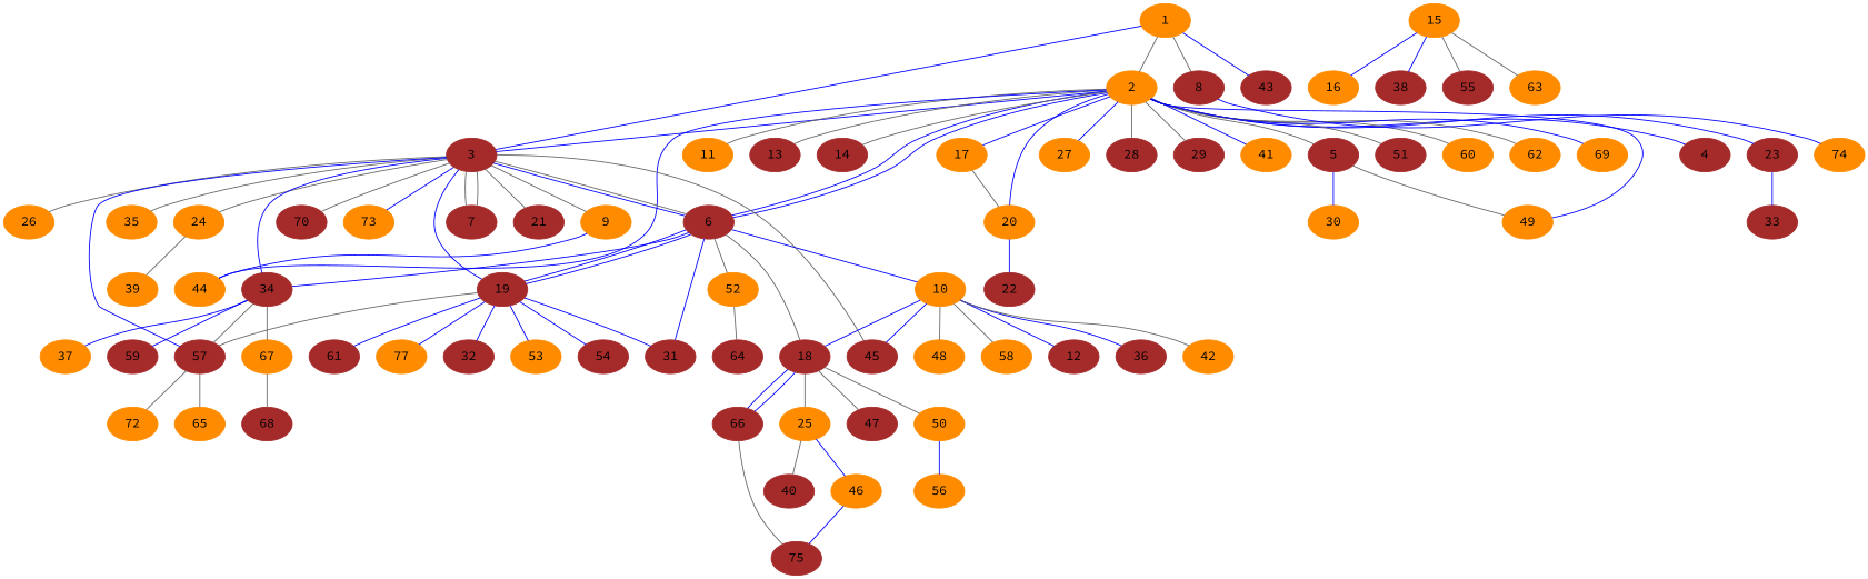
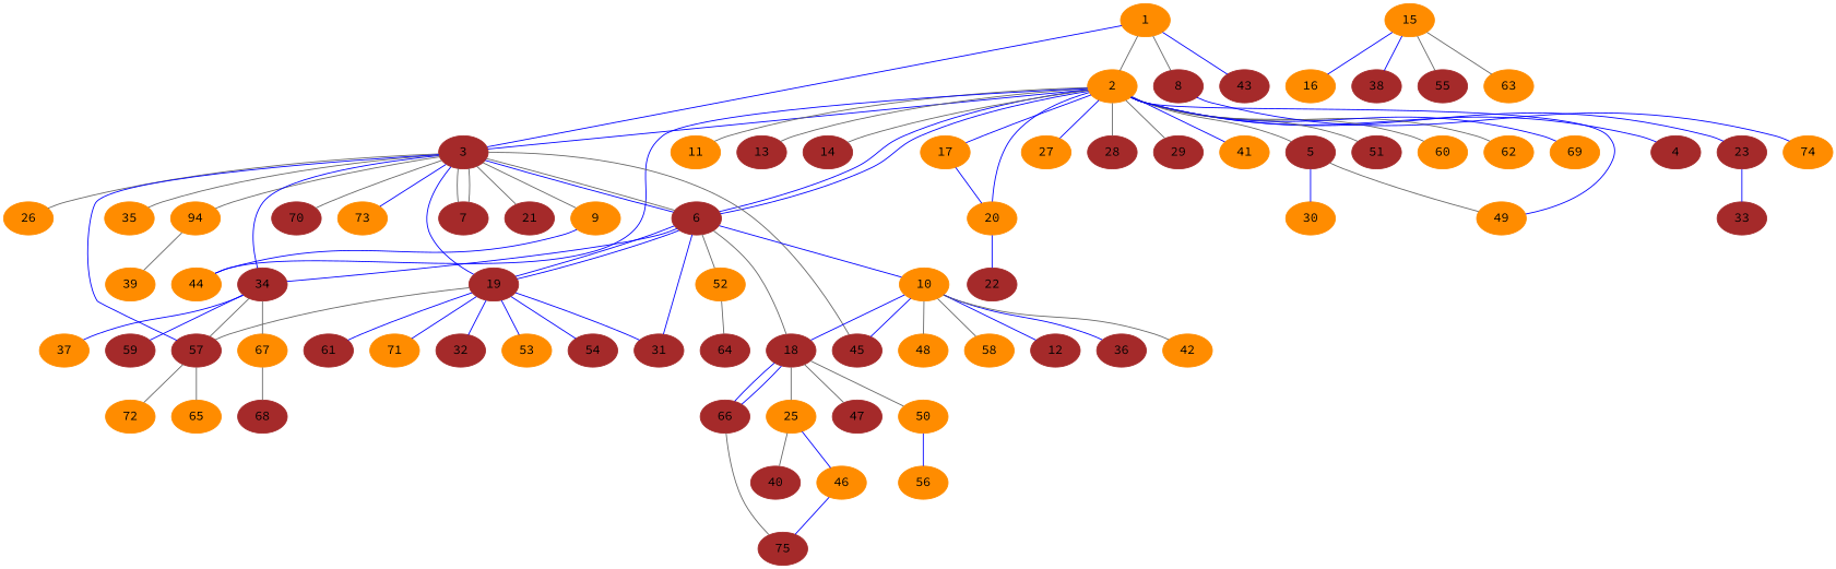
  graph {
    fontname="Source Code Pro"
    node [color=darkorange fontname="Source Code Pro" style=filled]
    edge [color=blue fontname="Source Code Pro"]
    1
    2
    3 [color=brown]
    8 [color=brown]
    43 [color=brown]
    4 [color=brown]
    5 [color=brown]
    6 [color=brown]
    11
    13 [color=brown]
    14 [color=brown]
    17
    20
    23 [color=brown]
    27
    28 [color=brown]
    29 [color=brown]
    41
    44
    51 [color=brown]
    60
    62
    69
    49
    7 [color=brown]
    9
    19 [color=brown]
    21 [color=brown]
-   24
+   24 [label=94]
    26
    34 [color=brown]
    35
    45 [color=brown]
    57 [color=brown]
    70 [color=brown]
    73
    74
    30
    10
    18 [color=brown]
    31 [color=brown]
    52
    15
    16
    38 [color=brown]
    55 [color=brown]
    63
    22 [color=brown]
    33 [color=brown]
    32 [color=brown]
    53
    54 [color=brown]
    61 [color=brown]
-   71 [label=77]
+   71
    39
    37
    59 [color=brown]
    67
    65
    72
    12 [color=brown]
    36 [color=brown]
    42
    48
    58
    25
    47 [color=brown]
    50
    66 [color=brown]
    64 [color=brown]
    40 [color=brown]
    46
    56
    75 [color=brown]
    68 [color=brown]
    1 -- 2 [color=gray40]
    1 -- 3
    1 -- 8 [color=gray40]
    1 -- 43
    2 -- 3
    2 -- 4
    2 -- 5 [color=gray40]
    2 -- 6
    2 -- 6
    2 -- 11 [color=gray40]
    2 -- 13 [color=gray40]
    2 -- 14 [color=gray40]
    2 -- 17
    2 -- 20
    2 -- 23
    2 -- 27
    2 -- 28 [color=gray40]
    2 -- 29 [color=gray40]
    2 -- 41
    2 -- 44
    2 -- 51 [color=gray40]
    2 -- 60 [color=gray40]
    2 -- 62 [color=gray40]
    2 -- 69
    2 -- 49
    3 -- 6
    3 -- 6 [color=gray40]
    3 -- 7 [color=gray40]
    3 -- 7 [color=gray40]
    3 -- 9 [color=gray40]
    3 -- 19
    3 -- 21 [color=gray40]
    3 -- 24 [color=gray40]
    3 -- 26 [color=gray40]
    3 -- 34
    3 -- 35 [color=gray40]
    3 -- 45 [color=gray40]
    3 -- 57
    3 -- 70 [color=gray40]
    3 -- 73
    8 -- 74
    5 -- 49 [color=gray40]
    5 -- 30
    6 -- 19
    6 -- 19
    6 -- 34
    6 -- 10
    6 -- 18 [color=gray40]
    6 -- 31
    6 -- 52 [color=gray40]
-   17 -- 20 [color=gray40]
+   17 -- 20
    20 -- 22
    23 -- 33
    9 -- 44
    19 -- 57 [color=gray40]
    19 -- 31
    19 -- 32
    19 -- 53
    19 -- 54
    19 -- 61
    19 -- 71
    24 -- 39 [color=gray40]
    34 -- 57 [color=gray40]
    34 -- 37
    34 -- 59
    34 -- 67 [color=gray40]
    57 -- 65 [color=gray40]
    57 -- 72 [color=gray40]
    10 -- 45
    10 -- 18
    10 -- 12
    10 -- 36
    10 -- 42 [color=gray40]
    10 -- 48 [color=gray40]
    10 -- 58 [color=gray40]
    18 -- 25 [color=gray40]
    18 -- 47 [color=gray40]
    18 -- 50 [color=gray40]
    18 -- 66
    18 -- 66
    52 -- 64 [color=gray40]
    15 -- 16
    15 -- 38
    15 -- 55 [color=gray40]
    15 -- 63 [color=gray40]
    67 -- 68 [color=gray40]
    25 -- 40 [color=gray40]
    25 -- 46
    50 -- 56
    66 -- 75 [color=gray40]
    46 -- 75
  }
